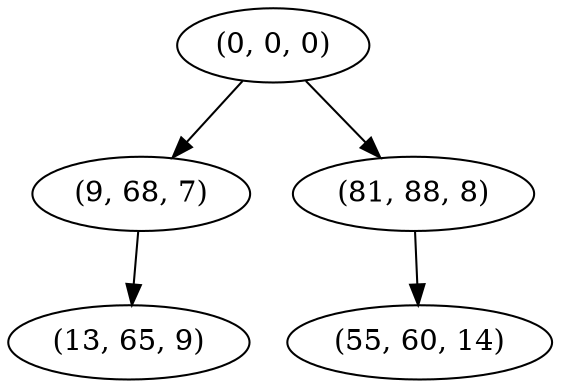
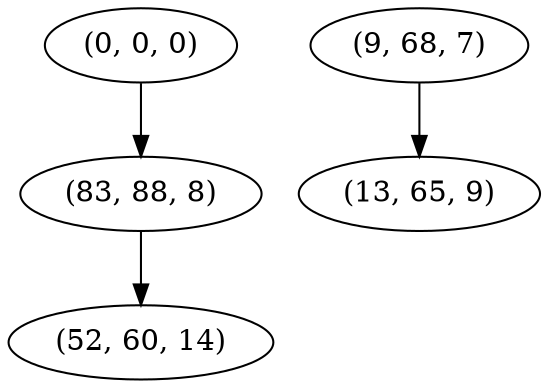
  digraph {
    "(0, 0, 0)"
    "(9, 68, 7)"
-   "(83, 88, 8)" [label="(81, 88, 8)"]
+   "(83, 88, 8)"
    "(13, 65, 9)"
-   "(52, 60, 14)" [label="(55, 60, 14)"]
-   "(0, 0, 0)" -> "(9, 68, 7)"
+   "(52, 60, 14)"
    "(0, 0, 0)" -> "(83, 88, 8)"
    "(9, 68, 7)" -> "(13, 65, 9)"
    "(83, 88, 8)" -> "(52, 60, 14)"
  }
